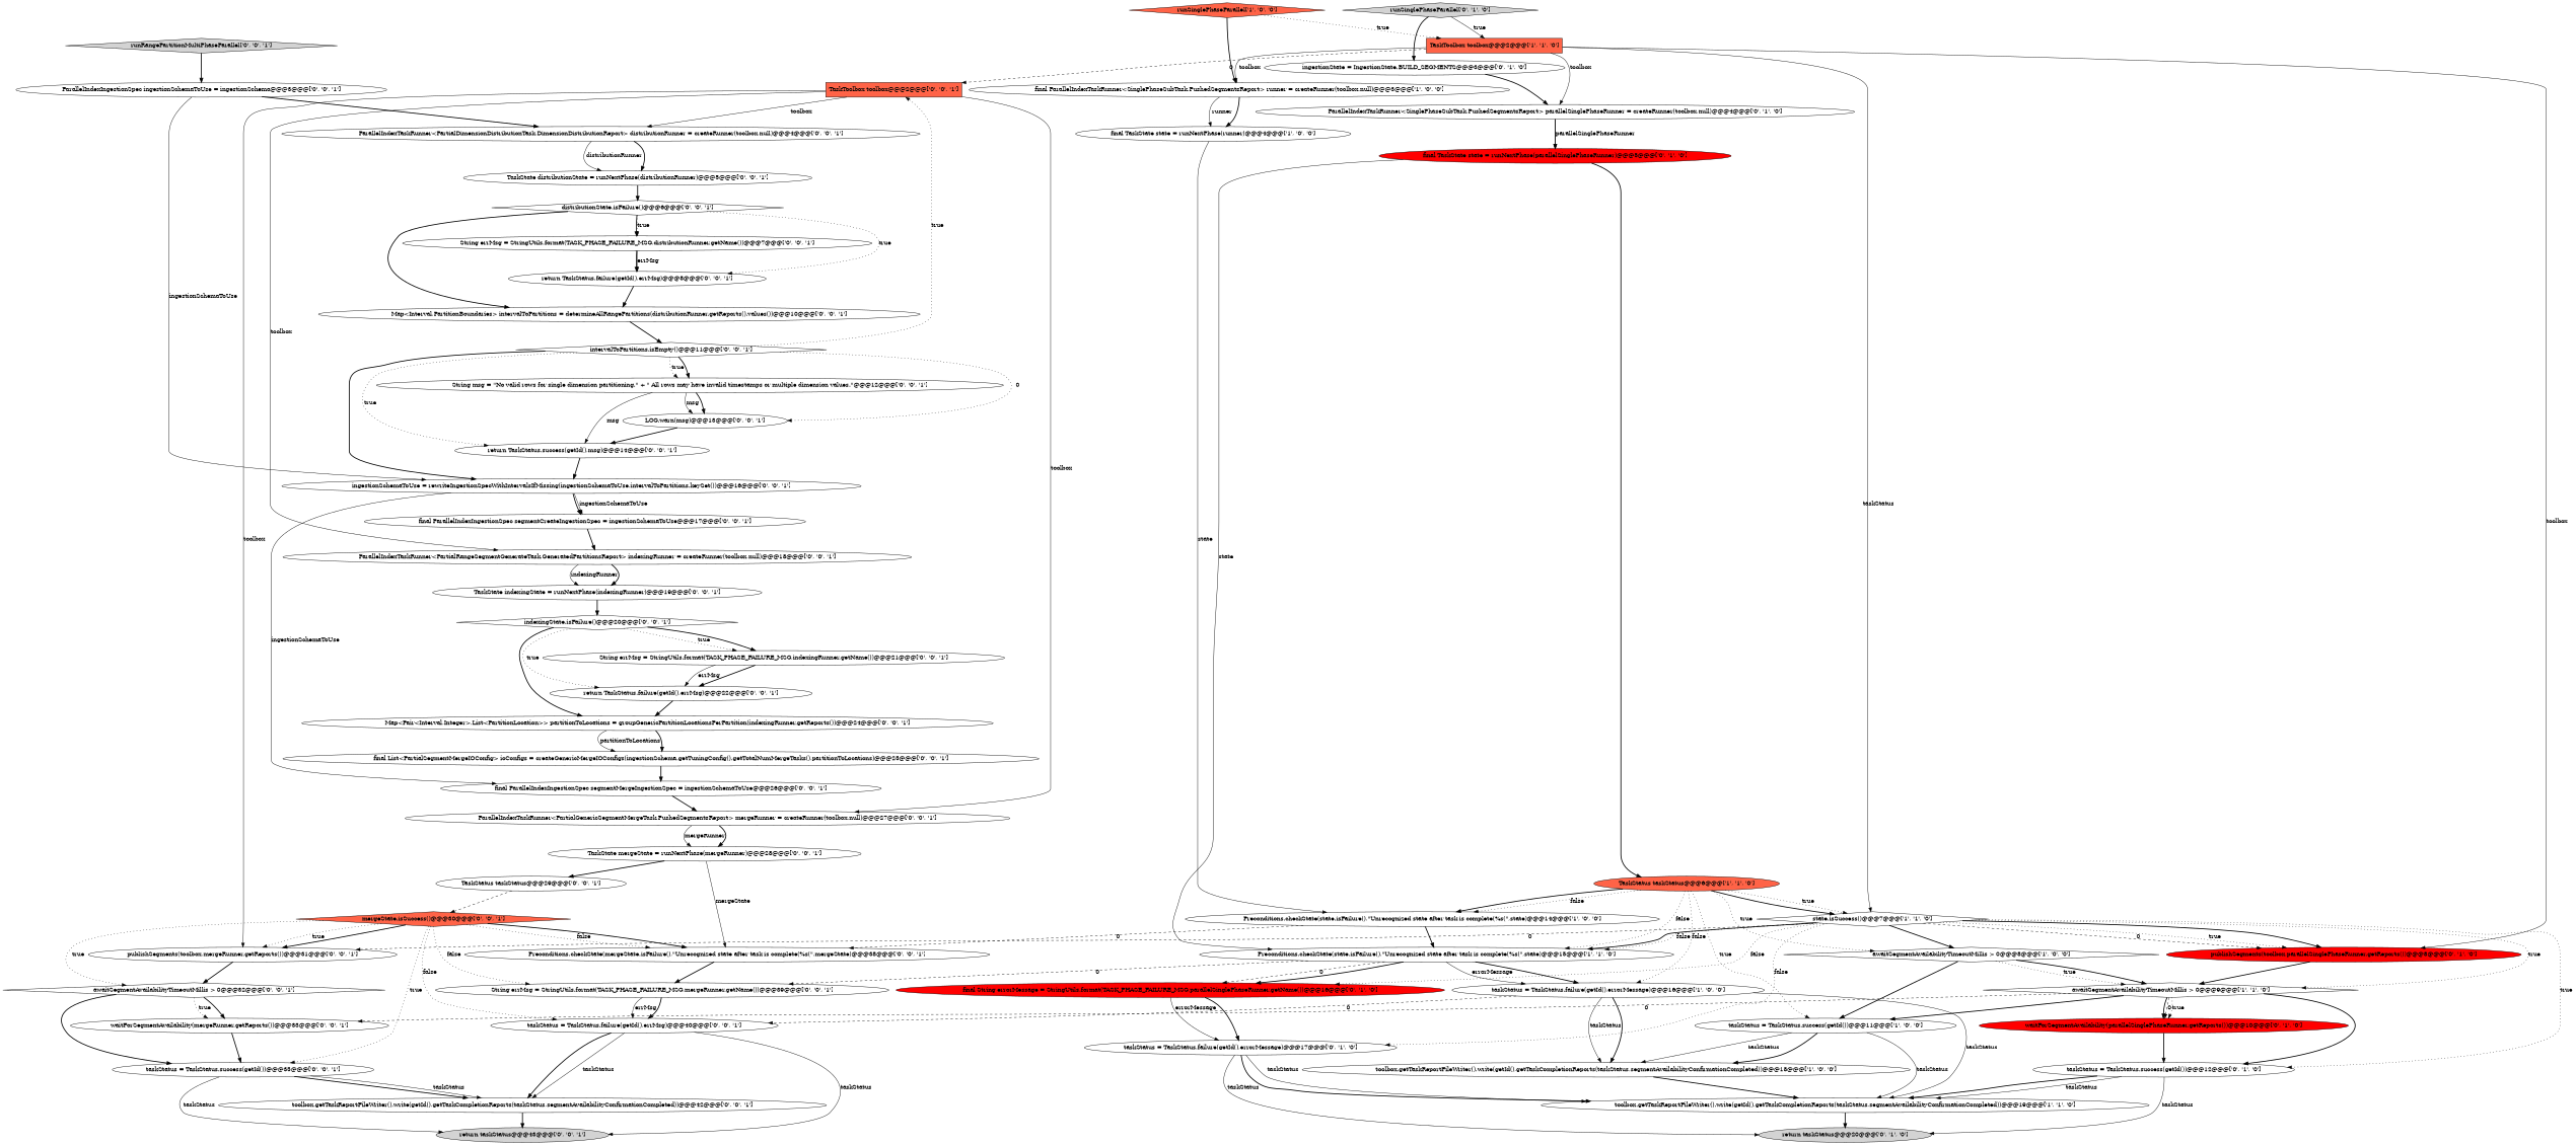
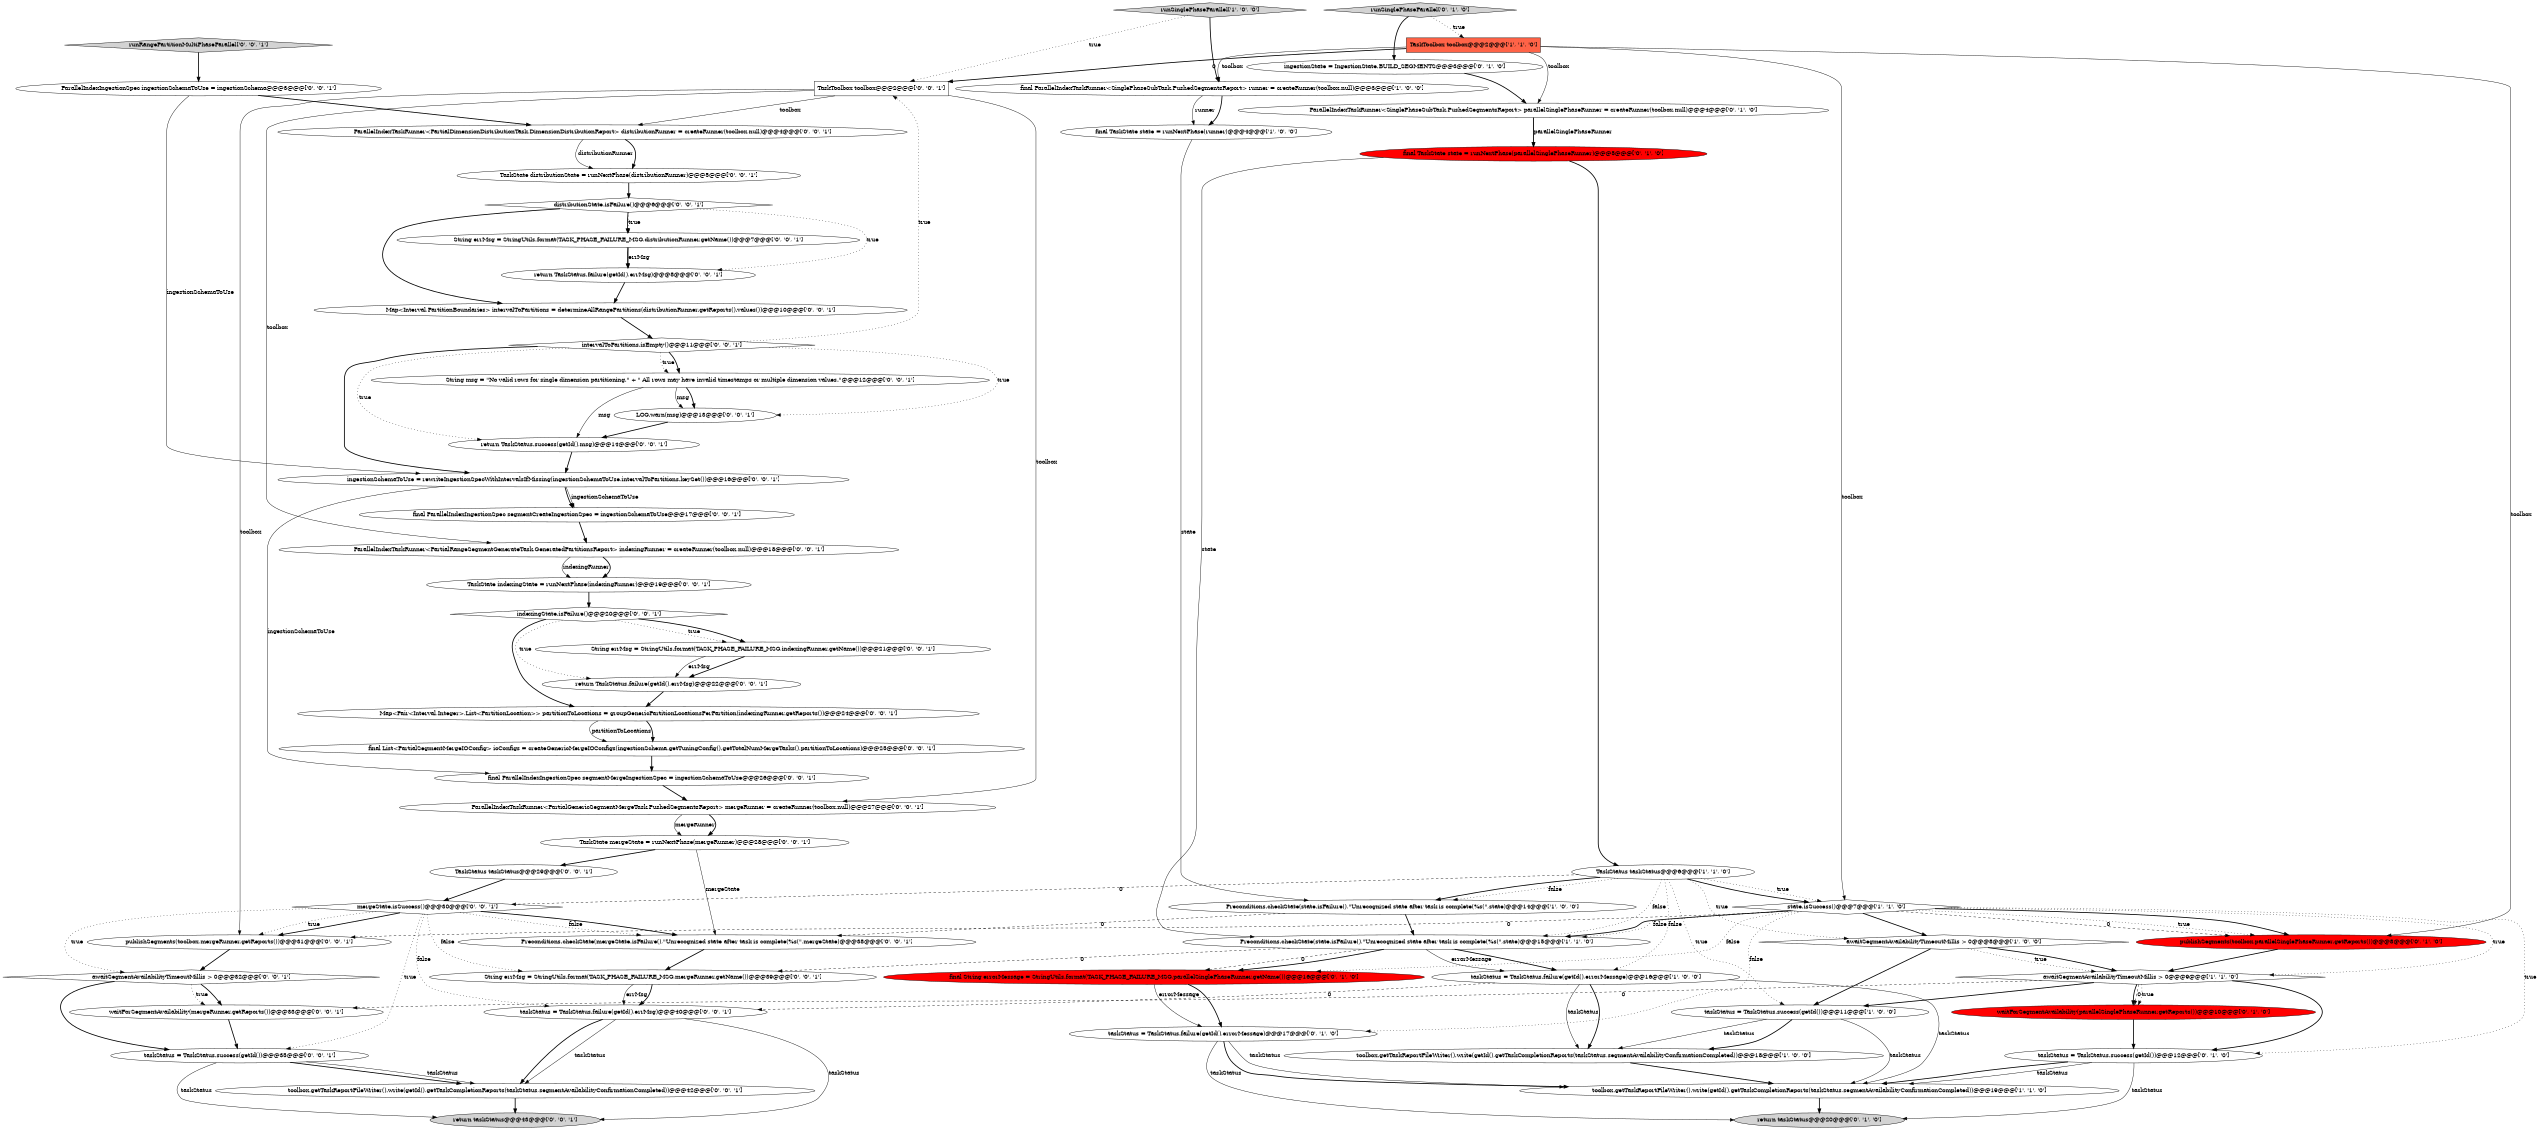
  digraph {
    node [fillcolor=white shape=ellipse style=filled]
    edge [style=bold]
    n1 [label="return TaskStatus.failure(getId(),errMsg)@@@22@@@['0', '0', '1']"]
    n2 [label="Map<Pair<Interval,Integer>,List<PartitionLocation>> partitionToLocations = groupGenericPartitionLocationsPerPartition(indexingRunner.getReports())@@@24@@@['0', '0', '1']"]
    n3 [label="final List<PartialSegmentMergeIOConfig> ioConfigs = createGenericMergeIOConfigs(ingestionSchema.getTuningConfig().getTotalNumMergeTasks(),partitionToLocations)@@@25@@@['0', '0', '1']"]
    n4 [label="taskStatus = TaskStatus.failure(getId(),errorMessage)@@@17@@@['0', '1', '0']"]
    n5 [label="toolbox.getTaskReportFileWriter().write(getId(),getTaskCompletionReports(taskStatus,segmentAvailabilityConfirmationCompleted))@@@19@@@['1', '1', '0']"]
    n6 [fillcolor=lightgray label="return taskStatus@@@20@@@['0', '1', '0']"]
-   n7 [fillcolor=tomato label="TaskStatus taskStatus@@@6@@@['1', '1', '0']"]
+   n7 [label="TaskStatus taskStatus@@@6@@@['1', '1', '0']"]
    n8 [label="Preconditions.checkState(state.isFailure(),\"Unrecognized state after task is complete(%s(\",state)@@@15@@@['1', '1', '0']"]
    n9 [label="taskStatus = TaskStatus.failure(getId(),errorMessage)@@@16@@@['1', '0', '0']"]
    n10 [label="state.isSuccess()@@@7@@@['1', '1', '0']" shape=diamond]
    n11 [label="awaitSegmentAvailabilityTimeoutMillis > 0@@@8@@@['1', '0', '0']" shape=diamond]
-   n12 [fillcolor=tomato label="mergeState.isSuccess()@@@30@@@['0', '0', '1']" shape=diamond]
+   n12 [label="mergeState.isSuccess()@@@30@@@['0', '0', '1']" shape=diamond]
    n13 [label="taskStatus = TaskStatus.success(getId())@@@11@@@['1', '0', '0']"]
    n14 [label="Preconditions.checkState(state.isFailure(),\"Unrecognized state after task is complete(%s(\",state)@@@14@@@['1', '0', '0']"]
    n15 [fillcolor=red label="publishSegments(toolbox,parallelSinglePhaseRunner.getReports())@@@8@@@['0', '1', '0']"]
    n16 [label="awaitSegmentAvailabilityTimeoutMillis > 0@@@9@@@['1', '1', '0']" shape=diamond]
    n17 [label="taskStatus = TaskStatus.success(getId())@@@12@@@['0', '1', '0']"]
    n18 [label="waitForSegmentAvailability(mergeRunner.getReports())@@@33@@@['0', '0', '1']"]
    n19 [fillcolor=red label="waitForSegmentAvailability(parallelSinglePhaseRunner.getReports())@@@10@@@['0', '1', '0']"]
    n20 [fillcolor=red label="final TaskState state = runNextPhase(parallelSinglePhaseRunner)@@@5@@@['0', '1', '0']"]
    n21 [fillcolor=red label="final String errorMessage = StringUtils.format(TASK_PHASE_FAILURE_MSG,parallelSinglePhaseRunner.getName())@@@16@@@['0', '1', '0']"]
    n22 [label="String errMsg = StringUtils.format(TASK_PHASE_FAILURE_MSG,mergeRunner.getName())@@@39@@@['0', '0', '1']"]
    n23 [label="taskStatus = TaskStatus.failure(getId(),errMsg)@@@40@@@['0', '0', '1']"]
    n24 [label="toolbox.getTaskReportFileWriter().write(getId(),getTaskCompletionReports(taskStatus,segmentAvailabilityConfirmationCompleted))@@@18@@@['1', '0', '0']"]
    n25 [fillcolor=lightgray label="return taskStatus@@@43@@@['0', '0', '1']"]
    n26 [label="toolbox.getTaskReportFileWriter().write(getId(),getTaskCompletionReports(taskStatus,segmentAvailabilityConfirmationCompleted))@@@42@@@['0', '0', '1']"]
    n27 [label="ParallelIndexTaskRunner<SinglePhaseSubTask,PushedSegmentsReport> parallelSinglePhaseRunner = createRunner(toolbox,null)@@@4@@@['0', '1', '0']"]
    n28 [label="publishSegments(toolbox,mergeRunner.getReports())@@@31@@@['0', '0', '1']"]
    n29 [label="awaitSegmentAvailabilityTimeoutMillis > 0@@@32@@@['0', '0', '1']" shape=diamond]
    n30 [label="String errMsg = StringUtils.format(TASK_PHASE_FAILURE_MSG,indexingRunner.getName())@@@21@@@['0', '0', '1']"]
-   n31 [fillcolor=tomato label="runSinglePhaseParallel['1', '0', '0']" shape=diamond]
+   n31 [fillcolor=lightgray label="runSinglePhaseParallel['1', '0', '0']" shape=diamond]
    n32 [label="final ParallelIndexTaskRunner<SinglePhaseSubTask,PushedSegmentsReport> runner = createRunner(toolbox,null)@@@3@@@['1', '0', '0']"]
    n33 [fillcolor=tomato label="TaskToolbox toolbox@@@2@@@['1', '1', '0']" shape=box]
    n34 [label="final TaskState state = runNextPhase(runner)@@@4@@@['1', '0', '0']"]
-   n35 [fillcolor=tomato label="TaskToolbox toolbox@@@2@@@['0', '0', '1']" shape=box]
+   n35 [label="TaskToolbox toolbox@@@2@@@['0', '0', '1']" shape=box]
    n36 [label="Map<Interval,PartitionBoundaries> intervalToPartitions = determineAllRangePartitions(distributionRunner.getReports().values())@@@10@@@['0', '0', '1']"]
    n37 [label="intervalToPartitions.isEmpty()@@@11@@@['0', '0', '1']" shape=diamond]
    n38 [label="ingestionSchemaToUse = rewriteIngestionSpecWithIntervalsIfMissing(ingestionSchemaToUse,intervalToPartitions.keySet())@@@16@@@['0', '0', '1']"]
    n39 [label="String msg = \"No valid rows for single dimension partitioning.\" + \" All rows may have invalid timestamps or multiple dimension values.\"@@@12@@@['0', '0', '1']"]
    n40 [label="LOG.warn(msg)@@@13@@@['0', '0', '1']"]
    n41 [label="return TaskStatus.success(getId(),msg)@@@14@@@['0', '0', '1']"]
    n42 [label="ParallelIndexTaskRunner<PartialDimensionDistributionTask,DimensionDistributionReport> distributionRunner = createRunner(toolbox,null)@@@4@@@['0', '0', '1']"]
    n43 [label="ParallelIndexTaskRunner<PartialRangeSegmentGenerateTask,GeneratedPartitionsReport> indexingRunner = createRunner(toolbox,null)@@@18@@@['0', '0', '1']"]
    n44 [label="ParallelIndexTaskRunner<PartialGenericSegmentMergeTask,PushedSegmentsReport> mergeRunner = createRunner(toolbox,null)@@@27@@@['0', '0', '1']"]
    n45 [label="TaskState distributionState = runNextPhase(distributionRunner)@@@5@@@['0', '0', '1']"]
    n46 [label="TaskState indexingState = runNextPhase(indexingRunner)@@@19@@@['0', '0', '1']"]
    n47 [label="TaskState mergeState = runNextPhase(mergeRunner)@@@28@@@['0', '0', '1']"]
    n48 [label="TaskStatus taskStatus@@@29@@@['0', '0', '1']"]
    n49 [label="taskStatus = TaskStatus.success(getId())@@@35@@@['0', '0', '1']"]
    n50 [label="Preconditions.checkState(mergeState.isFailure(),\"Unrecognized state after task is complete(%s(\",mergeState)@@@38@@@['0', '0', '1']"]
    n51 [label="distributionState.isFailure()@@@6@@@['0', '0', '1']" shape=diamond]
    n52 [fillcolor=lightgray label="runRangePartitionMultiPhaseParallel['0', '0', '1']" shape=diamond]
    n53 [label="ParallelIndexIngestionSpec ingestionSchemaToUse = ingestionSchema@@@3@@@['0', '0', '1']"]
    n54 [label="final ParallelIndexIngestionSpec segmentMergeIngestionSpec = ingestionSchemaToUse@@@26@@@['0', '0', '1']"]
    n55 [label="final ParallelIndexIngestionSpec segmentCreateIngestionSpec = ingestionSchemaToUse@@@17@@@['0', '0', '1']"]
    n56 [label="return TaskStatus.failure(getId(),errMsg)@@@8@@@['0', '0', '1']"]
    n57 [label="ingestionState = IngestionState.BUILD_SEGMENTS@@@3@@@['0', '1', '0']"]
    n58 [label="String errMsg = StringUtils.format(TASK_PHASE_FAILURE_MSG,distributionRunner.getName())@@@7@@@['0', '0', '1']"]
    n59 [fillcolor=lightgray label="runSinglePhaseParallel['0', '1', '0']" shape=diamond]
    n60 [label="indexingState.isFailure()@@@20@@@['0', '0', '1']" shape=diamond]
    n1 -> n2
    n2 -> n3 [label=partitionToLocations style=solid]
    n2 -> n3
    n3 -> n54
    n4 -> n5 [label=taskStatus style=solid]
    n4 -> n5
    n4 -> n6 [label=taskStatus style=solid]
    n5 -> n6
    n7 -> n8 [label=false style=dotted]
    n7 -> n9 [label=false style=dotted]
    n7 -> n10 [label=true style=dotted]
    n7 -> n10
    n7 -> n11 [label=true style=dotted]
+   n7 -> n12 [label=0 style=dashed]
    n7 -> n13 [label=true style=dotted]
    n7 -> n14 [label=false style=dotted]
    n7 -> n14
    n8 -> n9
    n8 -> n9 [label=errorMessage style=solid]
    n8 -> n21 [label=0 style=dashed]
    n8 -> n21
    n8 -> n22 [label=0 style=dashed]
    n9 -> n5 [label=taskStatus style=solid]
    n9 -> n23 [label=0 style=dashed]
    n9 -> n24 [label=taskStatus style=solid]
    n9 -> n24
    n10 -> n4 [label=false style=dotted]
    n10 -> n8 [label=false style=dotted]
    n10 -> n8
    n10 -> n11
    n10 -> n15
    n10 -> n15 [label=0 style=dashed]
    n10 -> n15 [label=true style=dotted]
    n10 -> n16 [label=true style=dotted]
    n10 -> n17 [label=true style=dotted]
    n10 -> n21 [label=false style=dotted]
    n10 -> n28 [label=0 style=dashed]
    n11 -> n13
    n11 -> n16
    n11 -> n16 [label=true style=dotted]
    n12 -> n22 [label=false style=dotted]
    n12 -> n23 [label=false style=dotted]
    n12 -> n28
    n12 -> n28 [label=true style=dotted]
    n12 -> n29 [label=true style=dotted]
    n12 -> n49 [label=true style=dotted]
    n12 -> n50
    n12 -> n50 [label=false style=dotted]
    n13 -> n5 [label=taskStatus style=solid]
    n13 -> n24 [label=taskStatus style=solid]
    n13 -> n24
    n14 -> n8
    n14 -> n50 [label=0 style=dashed]
    n15 -> n16
    n16 -> n13
    n16 -> n17
    n16 -> n18 [label=0 style=dashed]
    n16 -> n19 [label=0 style=dashed]
    n16 -> n19 [label=true style=dotted]
    n16 -> n19
    n17 -> n5 [label=taskStatus style=solid]
    n17 -> n5
    n17 -> n6 [label=taskStatus style=solid]
    n18 -> n49
    n19 -> n17
    n20 -> n7
    n20 -> n8 [label=state style=solid]
    n21 -> n4
    n21 -> n4 [label=errorMessage style=solid]
    n22 -> n23 [label=errMsg style=solid]
    n22 -> n23
    n23 -> n25 [label=taskStatus style=solid]
    n23 -> n26 [label=taskStatus style=solid]
    n23 -> n26
    n24 -> n5
    n26 -> n25
    n27 -> n20
    n27 -> n20 [label=parallelSinglePhaseRunner style=solid]
    n28 -> n29
    n29 -> n18
    n29 -> n18 [label=true style=dotted]
    n29 -> n49
    n30 -> n1
    n30 -> n1 [label=errMsg style=solid]
    n31 -> n32
-   n31 -> n33 [label=true style=dotted]
+   n31 -> n35 [label=true style=dotted]
    n32 -> n34
    n32 -> n34 [label=runner style=solid]
-   n33 -> n10 [label=taskStatus style=solid]
+   n33 -> n10 [label=toolbox style=solid]
    n33 -> n15 [label=toolbox style=solid]
    n33 -> n27 [label=toolbox style=solid]
    n33 -> n32 [label=toolbox style=solid]
-   n33 -> n35 [label=0 style=dashed]
+   n33 -> n35 [label=0]
    n34 -> n14 [label=state style=solid]
    n35 -> n28 [label=toolbox style=solid]
    n35 -> n42 [label=toolbox style=solid]
    n35 -> n43 [label=toolbox style=solid]
    n35 -> n44 [label=toolbox style=solid]
    n36 -> n37
    n37 -> n35 [label=true style=dotted]
    n37 -> n38
    n37 -> n39 [label=true style=dotted]
    n37 -> n39
-   n37 -> n40 [label=0 style=dotted]
+   n37 -> n40 [label=true style=dotted]
    n37 -> n41 [label=true style=dotted]
    n38 -> n54 [label=ingestionSchemaToUse style=solid]
    n38 -> n55 [label=ingestionSchemaToUse style=solid]
    n38 -> n55
    n39 -> n40
    n39 -> n40 [label=msg style=solid]
    n39 -> n41 [label=msg style=solid]
    n40 -> n41
    n41 -> n38
    n42 -> n45 [label=distributionRunner style=solid]
    n42 -> n45
    n43 -> n46 [label=indexingRunner style=solid]
    n43 -> n46
    n44 -> n47 [label=mergeRunner style=solid]
    n44 -> n47
    n45 -> n51
    n46 -> n60
    n47 -> n48
    n47 -> n50 [label=mergeState style=solid]
-   n48 -> n12 [style=dashed]
+   n48 -> n12
    n49 -> n25 [label=taskStatus style=solid]
    n49 -> n26
    n49 -> n26 [label=taskStatus style=solid]
    n50 -> n22
    n51 -> n36
    n51 -> n56 [label=true style=dotted]
    n51 -> n58
    n51 -> n58 [label=true style=dotted]
    n52 -> n53
    n53 -> n38 [label=ingestionSchemaToUse style=solid]
    n53 -> n42
    n54 -> n44
    n55 -> n43
    n56 -> n36
    n57 -> n27
    n58 -> n56 [label=errMsg style=solid]
    n58 -> n56
-   n59 -> n33 [label=true style=solid]
+   n59 -> n33 [label=true style=dotted]
    n59 -> n57
    n60 -> n1 [label=true style=dotted]
    n60 -> n2
    n60 -> n30 [label=true style=dotted]
    n60 -> n30
  }
